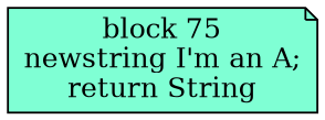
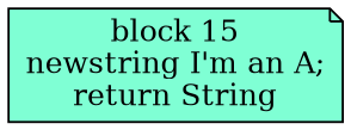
  digraph {
-   n1 [label="block 75\nnewstring I'm an A;\nreturn String" shape=note style=filled fillcolor=aquamarine color=black]
+   n1 [label="block 15\nnewstring I'm an A;\nreturn String" shape=note style=filled fillcolor=aquamarine color=black]
  }
